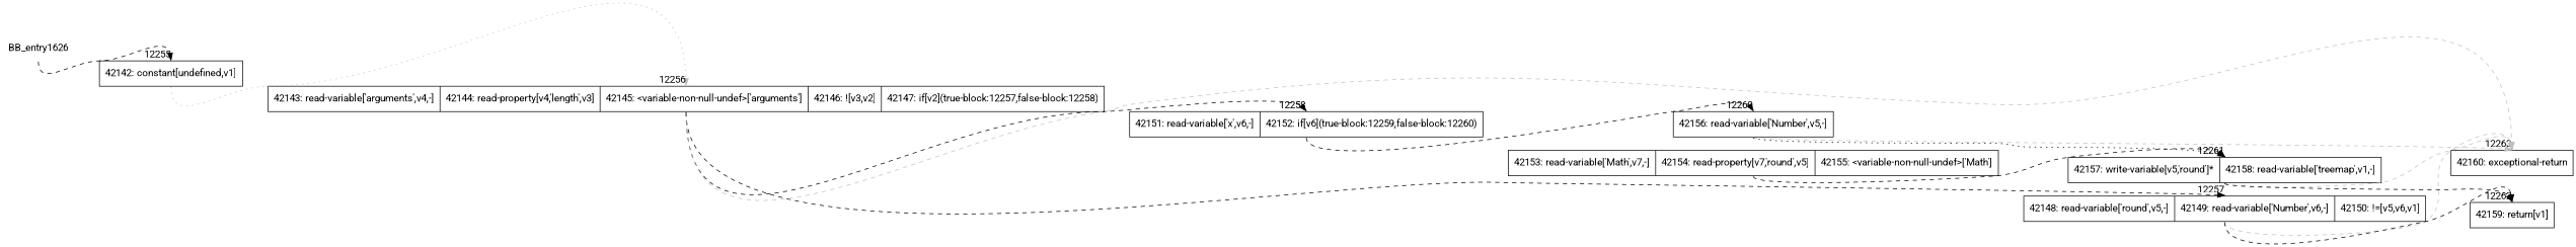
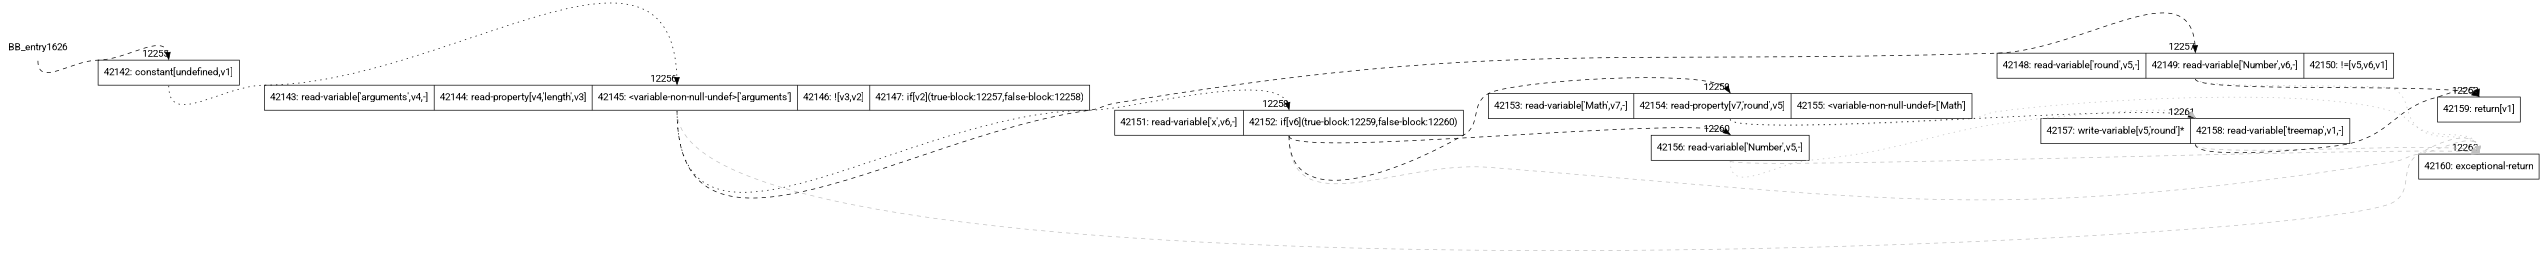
  digraph {
    fontname=Roboto
    rankdir=LR
    node [fontname=Roboto shape=record]
    edge [fontname=Roboto headport=n style=dashed tailport=s]
    n1 [label=BB_entry1626 shape=none]
    n2 [label="{42142: constant[undefined,v1]}"]
    n3 [label="{42143: read-variable['arguments',v4,-]|42144: read-property[v4,'length',v3]|42145: \<variable-non-null-undef\>['arguments']|42146: ![v3,v2]|42147: if[v2](true-block:12257,false-block:12258)}"]
    n4 [label="{42148: read-variable['round',v5,-]|42149: read-variable['Number',v6,-]|42150: !=[v5,v6,v1]}"]
    n5 [label="{42151: read-variable['x',v6,-]|42152: if[v6](true-block:12259,false-block:12260)}"]
    n6 [label="{42160: exceptional-return}"]
    n7 [label="{42159: return[v1]}"]
    n8 [label="{42153: read-variable['Math',v7,-]|42154: read-property[v7,'round',v5]|42155: \<variable-non-null-undef\>['Math']}"]
    n9 [label="{42156: read-variable['Number',v5,-]}"]
    n10 [label="{42157: write-variable[v5,'round']*|42158: read-variable['treemap',v1,-]}"]
    n1 -> n2 [headlabel="    12255"]
-   n2 -> n3 [headlabel="      12256" style=dotted color=gray]
+   n2 -> n3 [headlabel="      12256" style=dotted]
    n3 -> n4 [headlabel="      12257"]
-   n3 -> n5 [headlabel="      12258"]
+   n3 -> n5 [headlabel="      12258" style=dotted]
    n3 -> n6 [color=gray headlabel="      12263"]
-   n4 -> n6 [color=gray]
+   n4 -> n6 [color=gray style=dotted]
    n4 -> n7 [headlabel="      12262"]
+   n5 -> n6 [color=gray]
+   n5 -> n8 [headlabel="      12259"]
    n5 -> n9 [headlabel="      12260"]
-   n8 -> n10 [headlabel="      12261"]
+   n8 -> n6 [color=gray style=dotted]
+   n8 -> n10 [headlabel="      12261" style=dotted]
    n9 -> n6 [color=gray]
-   n9 -> n10 [style=dotted]
+   n9 -> n10 [style=dotted color=gray]
    n10 -> n6 [color=gray]
    n10 -> n7
  }
